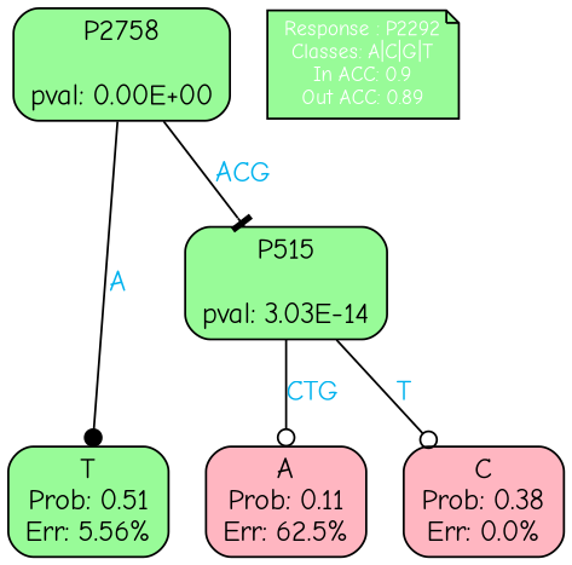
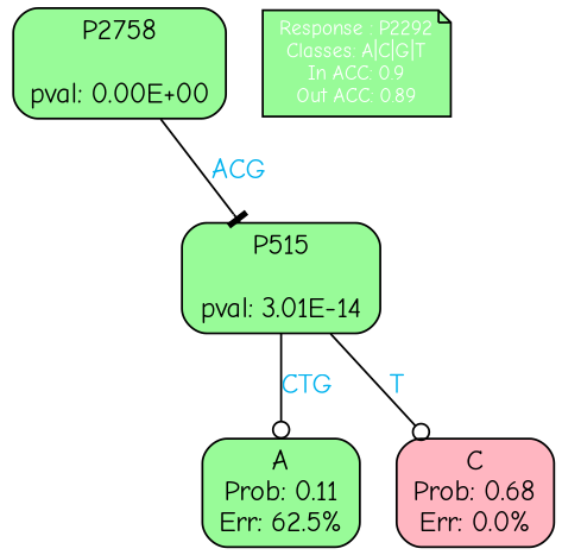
  digraph {
    fontname="Comic Neue"
    ranksep=equally
    splines=polylines
    node [color=black fillcolor=palegreen fontname="Comic Neue" shape=box style="filled, rounded"]
    edge [arrowhead=odot fontcolor=deepskyblue2 fontname="Comic Neue"]
-   n1 [label="T\nProb: 0.51\nErr: 5.56%"]
-   n2 [fillcolor=lightpink label="A\nProb: 0.11\nErr: 62.5%"]
-   n3 [fillcolor=lightpink label="C\nProb: 0.38\nErr: 0.0%"]
+   n2 [label="A\nProb: 0.11\nErr: 62.5%"]
+   n3 [fillcolor=lightpink label="C\nProb: 0.68\nErr: 0.0%"]
    n4 [align=left fontcolor=white fontsize=10 label="Response : P2292\nClasses: A|C|G|T\nIn ACC: 0.9\nOut ACC: 0.89\n" shape=note style=filled]
    n5 [label="P2758\n\npval: 0.00E+00"]
-   n6 [label="P515\n\npval: 3.03E-14"]
+   n6 [label="P515\n\npval: 3.01E-14"]
    subgraph sub_1 {
      rank=same
-     n1
      n2
      n3
    }
    subgraph sub_2 {
      rank=same
      n4
      n5
    }
-   n5 -> n1 [arrowhead=dot label=A]
    n5 -> n6 [arrowhead=tee label=ACG]
    n6 -> n2 [label=CTG]
    n6 -> n3 [label=T]
  }
